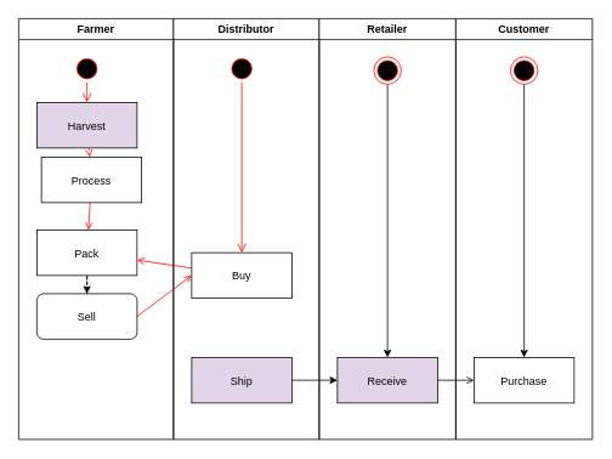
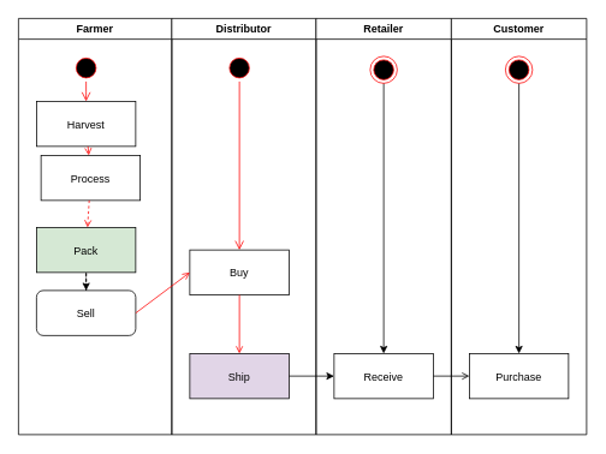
  <mxCell id="0" />
  <mxCell id="1" parent="0" />
  <mxCell id="2" value="Farmer" style="swimlane;whiteSpace=wrap" parent="1" vertex="1"><mxGeometry x="20" y="20" width="170" height="462" as="geometry" /></mxCell>
  <mxCell id="3" value="" style="ellipse;shape=startState;fillColor=#000000;strokeColor=#ff0000;" parent="2" vertex="1"><mxGeometry x="60" y="40" width="30" height="30" as="geometry" /></mxCell>
  <mxCell id="4" value="" style="edgeStyle=elbowEdgeStyle;elbow=horizontal;verticalAlign=bottom;endArrow=open;endSize=8;strokeColor=#FF0000;endFill=1;rounded=0" parent="2" source="3" target="5" edge="1"><mxGeometry x="60" y="40" as="geometry"><mxPoint x="75" y="110" as="targetPoint" /></mxGeometry></mxCell>
- <mxCell id="5" value="Harvest" style="fillColor=#e1d5e7;" parent="2" vertex="1"><mxGeometry x="20" y="92" width="110" height="50" as="geometry" /></mxCell>
+ <mxCell id="5" value="Harvest" style="" parent="2" vertex="1"><mxGeometry x="20" y="92" width="110" height="50" as="geometry" /></mxCell>
  <mxCell id="6" value="Process" style="" parent="2" vertex="1"><mxGeometry x="25" y="152" width="110" height="50" as="geometry" /></mxCell>
- <mxCell id="7" value="" style="endArrow=open;strokeColor=#FF0000;endFill=1;rounded=0;dashed=1;" parent="2" source="5" target="6" edge="1"><mxGeometry relative="1" as="geometry" /></mxCell>
+ <mxCell id="7" value="" style="endArrow=open;strokeColor=#FF0000;endFill=1;rounded=0" parent="2" source="5" target="6" edge="1"><mxGeometry relative="1" as="geometry" /></mxCell>
  <mxCell id="8" style="edgeStyle=orthogonalEdgeStyle;rounded=0;orthogonalLoop=1;jettySize=auto;html=1;exitX=0.5;exitY=1;exitDx=0;exitDy=0;dashed=1;" parent="2" source="9" target="11" edge="1"><mxGeometry relative="1" as="geometry" /></mxCell>
- <mxCell id="9" value="Pack" style="" parent="2" vertex="1"><mxGeometry x="20" y="232" width="110" height="50" as="geometry" /></mxCell>
- <mxCell id="10" value="" style="endArrow=open;strokeColor=#FF0000;endFill=1;rounded=0" parent="2" source="6" target="9" edge="1"><mxGeometry relative="1" as="geometry" /></mxCell>
+ <mxCell id="9" value="Pack" style="fillColor=#d5e8d4;" parent="2" vertex="1"><mxGeometry x="20" y="232" width="110" height="50" as="geometry" /></mxCell>
+ <mxCell id="10" value="" style="endArrow=open;strokeColor=#FF0000;endFill=1;rounded=0;dashed=1;" parent="2" source="6" target="9" edge="1"><mxGeometry relative="1" as="geometry" /></mxCell>
  <mxCell id="11" value="Sell" style="rounded=1;" parent="2" vertex="1"><mxGeometry x="20" y="302" width="110" height="50" as="geometry" /></mxCell>
  <mxCell id="12" value="Distributor" style="swimlane;whiteSpace=wrap" parent="1" vertex="1"><mxGeometry x="190" y="20" width="160" height="462" as="geometry" /></mxCell>
  <mxCell id="13" value="" style="ellipse;shape=startState;fillColor=#000000;strokeColor=#ff0000;" parent="12" vertex="1"><mxGeometry x="60" y="40" width="30" height="30" as="geometry" /></mxCell>
  <mxCell id="14" value="" style="edgeStyle=elbowEdgeStyle;elbow=horizontal;verticalAlign=bottom;endArrow=open;endSize=8;strokeColor=#FF0000;endFill=1;rounded=0" parent="12" source="13" target="15" edge="1"><mxGeometry x="40" y="20" as="geometry"><mxPoint x="75" y="110" as="targetPoint" /></mxGeometry></mxCell>
  <mxCell id="15" value="Buy" style="" parent="12" vertex="1"><mxGeometry x="20" y="257" width="110" height="50" as="geometry" /></mxCell>
  <mxCell id="16" value="Ship" style="fillColor=#e1d5e7;" parent="12" vertex="1"><mxGeometry x="20" y="372" width="110" height="50" as="geometry" /></mxCell>
- <mxCell id="17" value="" style="endArrow=open;strokeColor=#FF0000;endFill=1;rounded=0;" parent="12" source="15" target="9" edge="1"><mxGeometry relative="1" as="geometry" /></mxCell>
+ <mxCell id="17" value="" style="endArrow=open;strokeColor=#FF0000;endFill=1;rounded=0" parent="12" source="15" target="16" edge="1"><mxGeometry relative="1" as="geometry" /></mxCell>
  <mxCell id="18" value="Retailer" style="swimlane;whiteSpace=wrap" parent="1" vertex="1"><mxGeometry x="350" y="20" width="150" height="462" as="geometry" /></mxCell>
- <mxCell id="19" value="Receive" style="fillColor=#e1d5e7;" parent="18" vertex="1"><mxGeometry x="20" y="372" width="110" height="50" as="geometry" /></mxCell>
+ <mxCell id="19" value="Receive" style="" parent="18" vertex="1"><mxGeometry x="20" y="372" width="110" height="50" as="geometry" /></mxCell>
  <mxCell id="20" style="edgeStyle=orthogonalEdgeStyle;rounded=0;orthogonalLoop=1;jettySize=auto;html=1;" parent="18" source="21" target="19" edge="1"><mxGeometry relative="1" as="geometry" /></mxCell>
  <mxCell id="21" value="" style="ellipse;shape=endState;fillColor=#000000;strokeColor=#ff0000" parent="18" vertex="1"><mxGeometry x="60" y="42" width="30" height="30" as="geometry" /></mxCell>
  <mxCell id="22" value="" style="endArrow=open;strokeColor=#FF0000;endFill=1;rounded=0;exitX=1;exitY=0.5;exitDx=0;exitDy=0;entryX=0;entryY=0.5;entryDx=0;entryDy=0;" parent="1" source="11" target="15" edge="1"><mxGeometry relative="1" as="geometry" /></mxCell>
  <mxCell id="23" value="Customer" style="swimlane;whiteSpace=wrap" parent="1" vertex="1"><mxGeometry x="500" y="20" width="150" height="462" as="geometry" /></mxCell>
  <mxCell id="24" value="Purchase" style="" parent="23" vertex="1"><mxGeometry x="20" y="372" width="110" height="50" as="geometry" /></mxCell>
  <mxCell id="25" style="edgeStyle=orthogonalEdgeStyle;rounded=0;orthogonalLoop=1;jettySize=auto;html=1;entryX=0.5;entryY=0;entryDx=0;entryDy=0;" parent="23" source="26" target="24" edge="1"><mxGeometry relative="1" as="geometry"><mxPoint x="65" y="362" as="targetPoint" /></mxGeometry></mxCell>
  <mxCell id="26" value="" style="ellipse;shape=endState;fillColor=#000000;strokeColor=#ff0000" parent="23" vertex="1"><mxGeometry x="60" y="42" width="30" height="30" as="geometry" /></mxCell>
  <mxCell id="27" style="edgeStyle=orthogonalEdgeStyle;rounded=0;orthogonalLoop=1;jettySize=auto;html=1;" parent="1" source="16" target="19" edge="1"><mxGeometry relative="1" as="geometry" /></mxCell>
  <mxCell id="28" style="edgeStyle=orthogonalEdgeStyle;rounded=0;orthogonalLoop=1;jettySize=auto;html=1;endArrow=open;" parent="1" source="19" target="24" edge="1"><mxGeometry relative="1" as="geometry" /></mxCell>
